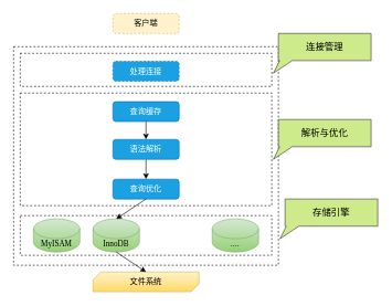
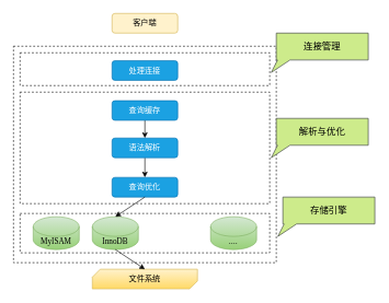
  <mxCell id="0" />
  <mxCell id="1" parent="0" />
  <mxCell id="2" value="" style="rounded=0;whiteSpace=wrap;html=1;dashed=1;fontFamily=Verdana;" parent="1" vertex="1"><mxGeometry x="20" y="70" width="400" height="330" as="geometry" /></mxCell>
  <mxCell id="3" value="" style="rounded=0;whiteSpace=wrap;html=1;dashed=1;fontFamily=Verdana;" parent="1" vertex="1"><mxGeometry x="30" y="80" width="380" height="50" as="geometry" /></mxCell>
  <mxCell id="4" value="" style="rounded=0;whiteSpace=wrap;html=1;fontFamily=Verdana;dashed=1;" parent="1" vertex="1"><mxGeometry x="30" y="140" width="380" height="170" as="geometry" /></mxCell>
  <mxCell id="5" value="" style="rounded=0;whiteSpace=wrap;html=1;fontFamily=Verdana;dashed=1;" parent="1" vertex="1"><mxGeometry x="30" y="325" width="380" height="60" as="geometry" /></mxCell>
- <mxCell id="6" value="客户端" style="rounded=1;whiteSpace=wrap;html=1;fillColor=#fff2cc;strokeColor=#d6b656;dashed=1;" parent="1" vertex="1"><mxGeometry x="170" y="20" width="100" height="30" as="geometry" /></mxCell>
- <mxCell id="7" value="处理连接" style="rounded=1;whiteSpace=wrap;html=1;fillColor=#1ba1e2;strokeColor=#006EAF;fontColor=#ffffff;dashed=1;" parent="1" vertex="1"><mxGeometry x="170" y="92" width="100" height="30" as="geometry" /></mxCell>
+ <mxCell id="6" value="客户端" style="rounded=1;whiteSpace=wrap;html=1;fillColor=#fff2cc;strokeColor=#d6b656;" parent="1" vertex="1"><mxGeometry x="170" y="20" width="100" height="30" as="geometry" /></mxCell>
+ <mxCell id="7" value="处理连接" style="rounded=1;whiteSpace=wrap;html=1;fillColor=#1ba1e2;strokeColor=#006EAF;fontColor=#ffffff;" parent="1" vertex="1"><mxGeometry x="170" y="92" width="100" height="30" as="geometry" /></mxCell>
  <mxCell id="8" style="edgeStyle=orthogonalEdgeStyle;rounded=0;orthogonalLoop=1;jettySize=auto;html=1;exitX=0.5;exitY=1;exitDx=0;exitDy=0;entryX=0.5;entryY=0;entryDx=0;entryDy=0;fontFamily=Verdana;" parent="1" source="9" target="11" edge="1"><mxGeometry relative="1" as="geometry" /></mxCell>
  <mxCell id="9" value="查询缓存" style="rounded=1;whiteSpace=wrap;html=1;fillColor=#1ba1e2;fontColor=#ffffff;strokeColor=#006EAF;" parent="1" vertex="1"><mxGeometry x="170" y="153" width="100" height="30" as="geometry" /></mxCell>
  <mxCell id="10" style="edgeStyle=orthogonalEdgeStyle;rounded=0;orthogonalLoop=1;jettySize=auto;html=1;exitX=0.5;exitY=1;exitDx=0;exitDy=0;entryX=0.5;entryY=0;entryDx=0;entryDy=0;fontFamily=Verdana;" parent="1" source="11" target="12" edge="1"><mxGeometry relative="1" as="geometry" /></mxCell>
  <mxCell id="11" value="语法解析" style="rounded=1;whiteSpace=wrap;html=1;fillColor=#1ba1e2;fontColor=#ffffff;strokeColor=#006EAF;" parent="1" vertex="1"><mxGeometry x="170" y="210" width="100" height="30" as="geometry" /></mxCell>
  <mxCell id="12" value="查询优化" style="rounded=1;whiteSpace=wrap;html=1;fillColor=#1ba1e2;fontColor=#ffffff;strokeColor=#006EAF;" parent="1" vertex="1"><mxGeometry x="170" y="270" width="100" height="30" as="geometry" /></mxCell>
  <mxCell id="13" value="&lt;font face=&quot;Verdana&quot;&gt;MyISAM&lt;/font&gt;" style="shape=cylinder3;whiteSpace=wrap;html=1;boundedLbl=1;backgroundOutline=1;size=15;fillColor=#d5e8d4;gradientColor=#97d077;strokeColor=#82b366;" parent="1" vertex="1"><mxGeometry x="50" y="330" width="70" height="50" as="geometry" /></mxCell>
  <mxCell id="14" value="&lt;font face=&quot;Verdana&quot;&gt;InnoDB&lt;/font&gt;" style="shape=cylinder3;whiteSpace=wrap;html=1;boundedLbl=1;backgroundOutline=1;size=15;fillColor=#d5e8d4;gradientColor=#97d077;strokeColor=#82b366;" parent="1" vertex="1"><mxGeometry x="140" y="330" width="70" height="50" as="geometry" /></mxCell>
  <mxCell id="15" value="...." style="shape=cylinder3;whiteSpace=wrap;html=1;boundedLbl=1;backgroundOutline=1;size=15;fillColor=#d5e8d4;gradientColor=#97d077;strokeColor=#82b366;" parent="1" vertex="1"><mxGeometry x="320" y="330" width="70" height="50" as="geometry" /></mxCell>
  <mxCell id="16" value="" style="verticalLabelPosition=bottom;verticalAlign=top;html=1;shape=mxgraph.basic.diag_snip_rect;dx=6;fillColor=#fff2cc;strokeColor=#d6b656;gradientColor=#ffd966;" parent="1" vertex="1"><mxGeometry x="140" y="410" width="160" height="30" as="geometry" /></mxCell>
  <mxCell id="17" value="文件系统" style="text;html=1;strokeColor=none;fillColor=none;align=center;verticalAlign=middle;whiteSpace=wrap;rounded=0;fontFamily=Verdana;" parent="1" vertex="1"><mxGeometry x="190" y="410" width="60" height="30" as="geometry" /></mxCell>
  <mxCell id="18" value="" style="endArrow=classic;html=1;rounded=0;fontFamily=Verdana;exitX=0.5;exitY=1;exitDx=0;exitDy=0;entryX=0.5;entryY=0;entryDx=0;entryDy=0;entryPerimeter=0;" parent="1" source="12" target="14" edge="1"><mxGeometry width="50" height="50" relative="1" as="geometry"><mxPoint x="280" y="260" as="sourcePoint" /><mxPoint x="330" y="210" as="targetPoint" /></mxGeometry></mxCell>
  <mxCell id="19" value="" style="endArrow=classic;html=1;rounded=0;fontFamily=Verdana;exitX=0.5;exitY=1;exitDx=0;exitDy=0;exitPerimeter=0;entryX=0.5;entryY=0;entryDx=0;entryDy=0;" parent="1" source="14" target="17" edge="1"><mxGeometry width="50" height="50" relative="1" as="geometry"><mxPoint x="280" y="260" as="sourcePoint" /><mxPoint x="330" y="210" as="targetPoint" /></mxGeometry></mxCell>
  <mxCell id="20" value="&lt;font style=&quot;font-size: 14px;&quot;&gt;连接管理&lt;/font&gt;" style="whiteSpace=wrap;html=1;shape=mxgraph.basic.rectCallout;dx=11.4;dy=19;boundedLbl=1;fontFamily=Verdana;fillColor=#cdeb8b;strokeColor=#36393d;" parent="1" vertex="1"><mxGeometry x="420" y="50" width="140" height="60" as="geometry" /></mxCell>
  <mxCell id="21" value="&lt;font style=&quot;font-size: 14px;&quot;&gt;解析与优化&lt;/font&gt;" style="whiteSpace=wrap;html=1;shape=mxgraph.basic.rectCallout;dx=11.4;dy=19;boundedLbl=1;fontFamily=Verdana;fillColor=#cdeb8b;strokeColor=#36393d;" parent="1" vertex="1"><mxGeometry x="420" y="180" width="140" height="60" as="geometry" /></mxCell>
  <mxCell id="22" value="&lt;font style=&quot;font-size: 14px;&quot;&gt;存储引擎&lt;/font&gt;" style="whiteSpace=wrap;html=1;shape=mxgraph.basic.rectCallout;dx=11.4;dy=19;boundedLbl=1;fontFamily=Verdana;fillColor=#cdeb8b;strokeColor=#36393d;" parent="1" vertex="1"><mxGeometry x="430" y="300" width="140" height="60" as="geometry" /></mxCell>
